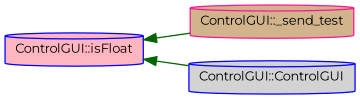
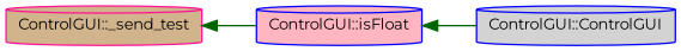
  digraph {
    fontname=Montserrat
    rankdir=LR
    node [color=blue fontname=Montserrat fontsize=10 shape=cylinder style=filled]
    edge [color=darkgreen dir=back fontname=Montserrat fontsize=10 labelfontname=Helvetica labelfontsize=10 style=solid]
    n1 [fillcolor=lightpink fontcolor=black height=0.2 label="ControlGUI::isFloat" width=0.4]
    n2 [color=deeppink fillcolor=tan height=0.2 label="ControlGUI::_send_test" width=0.4]
    n3 [fillcolor=lightgrey height=0.2 label="ControlGUI::ControlGUI" width=0.4]
-   n1 -> n2
+   n2 -> n1
    n1 -> n3
  }
